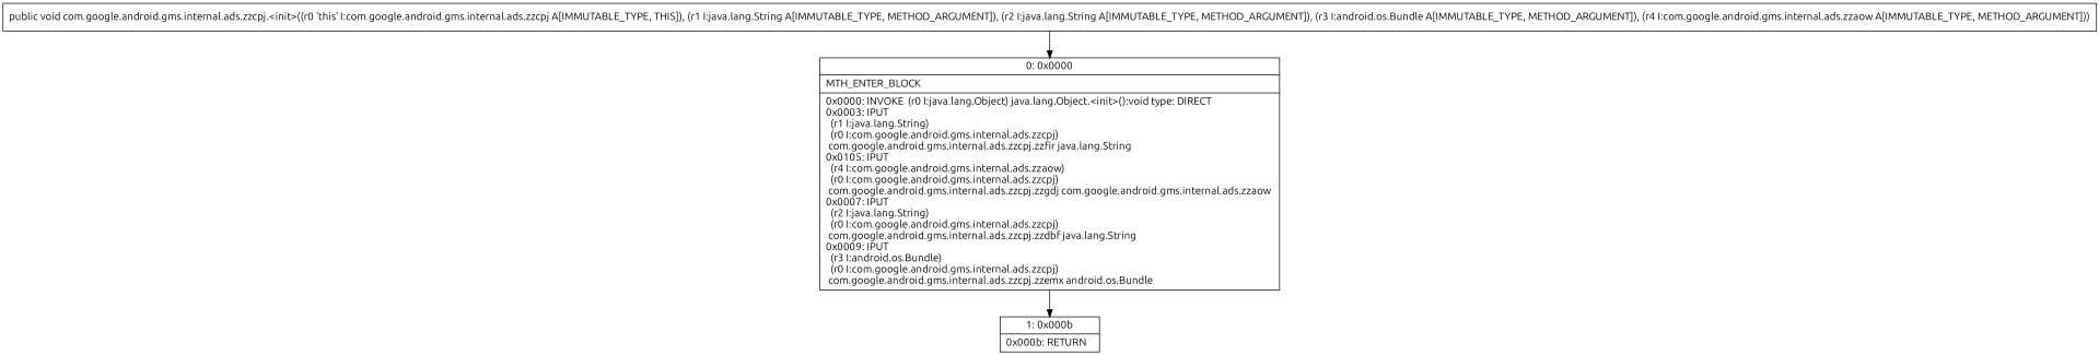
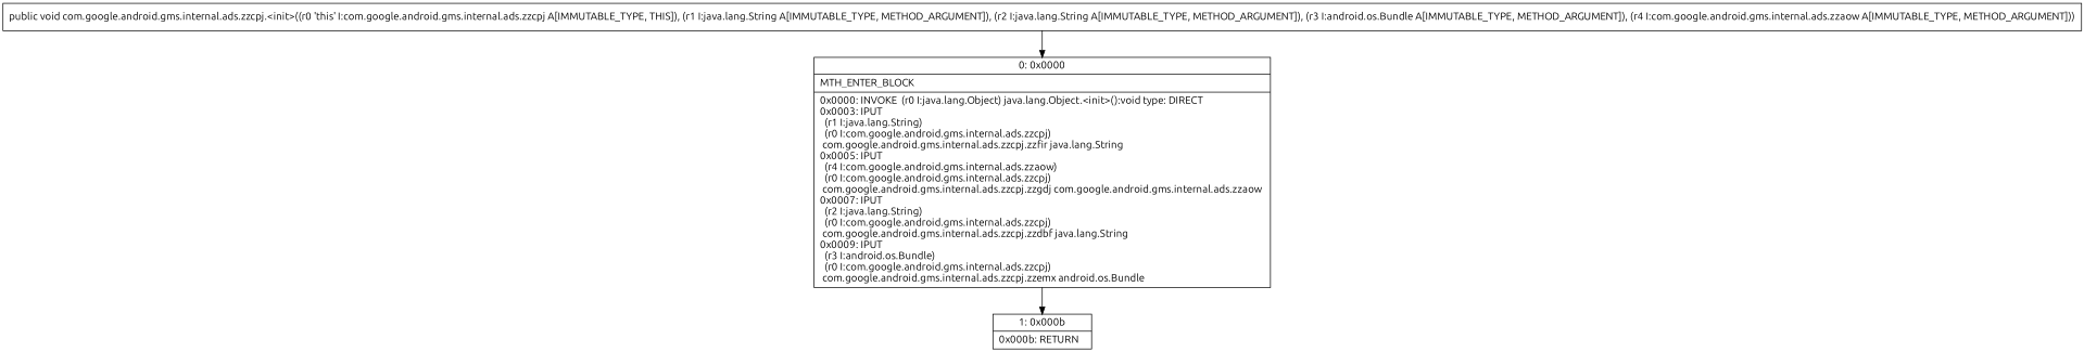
  digraph {
    fontname=Ubuntu
    node [shape=record fontname=Ubuntu]
    edge [fontname=Ubuntu]
-   n1 [label="{0\:\ 0x0000|MTH_ENTER_BLOCK\l|0x0000: INVOKE  (r0 I:java.lang.Object) java.lang.Object.\<init\>():void type: DIRECT \l0x0003: IPUT  \l  (r1 I:java.lang.String)\l  (r0 I:com.google.android.gms.internal.ads.zzcpj)\l com.google.android.gms.internal.ads.zzcpj.zzfir java.lang.String \l0x0105: IPUT  \l  (r4 I:com.google.android.gms.internal.ads.zzaow)\l  (r0 I:com.google.android.gms.internal.ads.zzcpj)\l com.google.android.gms.internal.ads.zzcpj.zzgdj com.google.android.gms.internal.ads.zzaow \l0x0007: IPUT  \l  (r2 I:java.lang.String)\l  (r0 I:com.google.android.gms.internal.ads.zzcpj)\l com.google.android.gms.internal.ads.zzcpj.zzdbf java.lang.String \l0x0009: IPUT  \l  (r3 I:android.os.Bundle)\l  (r0 I:com.google.android.gms.internal.ads.zzcpj)\l com.google.android.gms.internal.ads.zzcpj.zzemx android.os.Bundle \l}"]
+   n1 [label="{0\:\ 0x0000|MTH_ENTER_BLOCK\l|0x0000: INVOKE  (r0 I:java.lang.Object) java.lang.Object.\<init\>():void type: DIRECT \l0x0003: IPUT  \l  (r1 I:java.lang.String)\l  (r0 I:com.google.android.gms.internal.ads.zzcpj)\l com.google.android.gms.internal.ads.zzcpj.zzfir java.lang.String \l0x0005: IPUT  \l  (r4 I:com.google.android.gms.internal.ads.zzaow)\l  (r0 I:com.google.android.gms.internal.ads.zzcpj)\l com.google.android.gms.internal.ads.zzcpj.zzgdj com.google.android.gms.internal.ads.zzaow \l0x0007: IPUT  \l  (r2 I:java.lang.String)\l  (r0 I:com.google.android.gms.internal.ads.zzcpj)\l com.google.android.gms.internal.ads.zzcpj.zzdbf java.lang.String \l0x0009: IPUT  \l  (r3 I:android.os.Bundle)\l  (r0 I:com.google.android.gms.internal.ads.zzcpj)\l com.google.android.gms.internal.ads.zzcpj.zzemx android.os.Bundle \l}"]
    n2 [label="{1\:\ 0x000b|0x000b: RETURN   \l}"]
    n3 [label="{public void com.google.android.gms.internal.ads.zzcpj.\<init\>((r0 'this' I:com.google.android.gms.internal.ads.zzcpj A[IMMUTABLE_TYPE, THIS]), (r1 I:java.lang.String A[IMMUTABLE_TYPE, METHOD_ARGUMENT]), (r2 I:java.lang.String A[IMMUTABLE_TYPE, METHOD_ARGUMENT]), (r3 I:android.os.Bundle A[IMMUTABLE_TYPE, METHOD_ARGUMENT]), (r4 I:com.google.android.gms.internal.ads.zzaow A[IMMUTABLE_TYPE, METHOD_ARGUMENT])) }"]
    n1 -> n2
    n3 -> n1
  }
